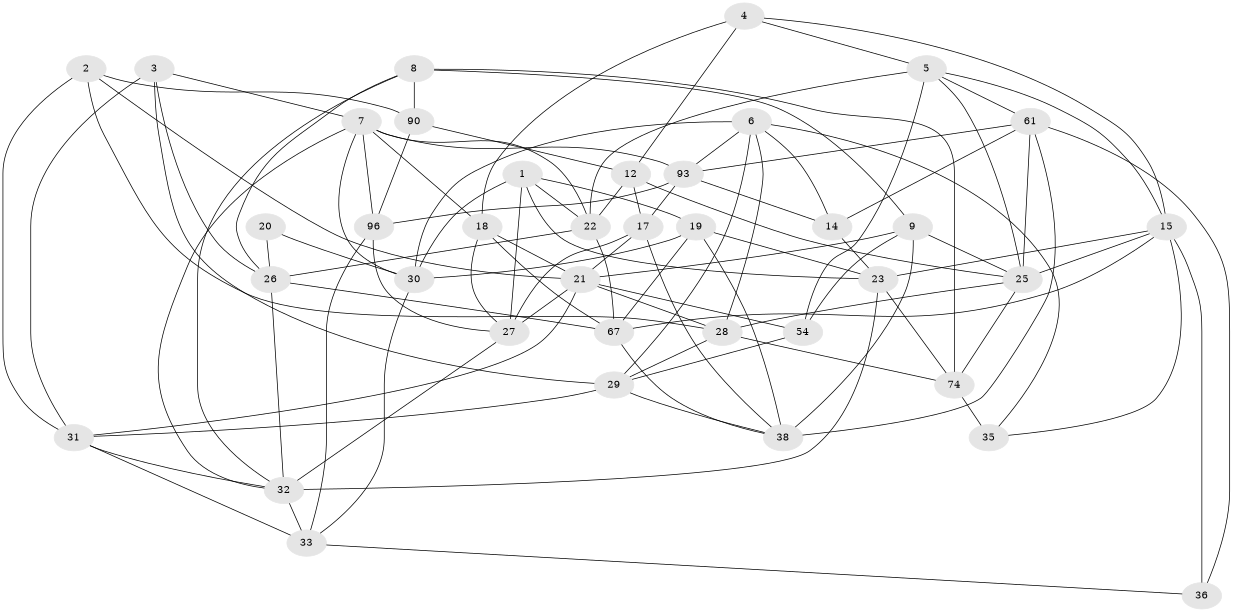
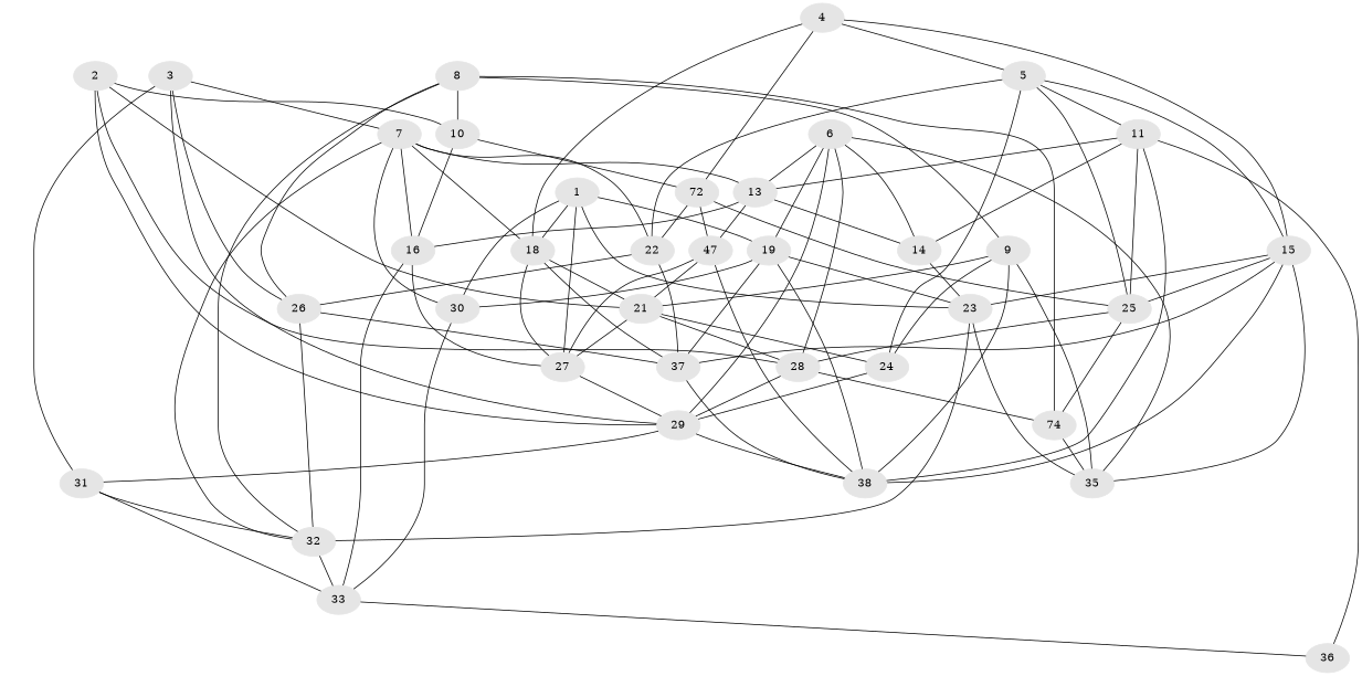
  graph {
    node [color=gray90 style=filled]
    edge [weight=1.0]
    1
    18
    19
    23
    27
    30
    21
-   37 [label=67]
+   37
    38
    35
    32
    33
    2
-   10 [label=90]
+   10
    28
    31
-   12
-   16 [label=96]
-   24 [label=54]
+   12 [label=72]
+   16
+   24
    29
    n21 [label=74]
    3
    7
    26
    22
-   13 [label=93]
+   13
    4
    5
    15
-   11 [label=61]
+   11
    25
-   17
+   17 [label=47]
    36
    14
    6
    8
    9
-   20
-   1 -- 22
+   1 -- 18
    1 -- 19 [weight=2.0]
    1 -- 23
    1 -- 27
    1 -- 30
    18 -- 27
    18 -- 21
    18 -- 37
    19 -- 23
    19 -- 30
    19 -- 37
    19 -- 38
-   23 -- n21
+   23 -- 35
    23 -- 32
-   27 -- 32
+   27 -- 29
    30 -- 33
    21 -- 27
    21 -- 28
-   21 -- 31
    21 -- 24 [weight=2.0]
    37 -- 38
    32 -- 33 [weight=2.0]
    33 -- 36
    2 -- 21
    2 -- 10
    2 -- 28
-   2 -- 31
+   2 -- 29
    10 -- 12 [weight=2.0]
    10 -- 16 [weight=2.0]
    28 -- 29
    28 -- n21
    31 -- 32
    31 -- 33
    12 -- 22
    12 -- 25
    12 -- 17
    16 -- 27
    16 -- 33
    24 -- 29
    29 -- 38
    29 -- 31
    n21 -- 35 [weight=2.0]
    3 -- 31
    3 -- 29
    3 -- 7
    3 -- 26
    7 -- 18
    7 -- 30
    7 -- 32
    7 -- 16
    7 -- 22 [weight=2.0]
    7 -- 13
    26 -- 37
    26 -- 32
    22 -- 37
    22 -- 26
    13 -- 16
    13 -- 17
    13 -- 14
    4 -- 18
    4 -- 12
    4 -- 5
    4 -- 15
    5 -- 24
    5 -- 22
    5 -- 15
    5 -- 11
    5 -- 25
    15 -- 23
    15 -- 37
    15 -- 35
    15 -- 25
-   15 -- 36 [weight=2.0]
+   15 -- 38 [weight=2.0]
    11 -- 38
    11 -- 13
    11 -- 25
    11 -- 36
    11 -- 14
    25 -- 28
    25 -- n21
    17 -- 27
    17 -- 21 [weight=2.0]
    17 -- 38
    14 -- 23
-   6 -- 30
+   6 -- 19
    6 -- 35
    6 -- 28
    6 -- 29
    6 -- 13
    6 -- 14
    8 -- 32
    8 -- 10
    8 -- n21 [weight=2.0]
    8 -- 26
    8 -- 9
    9 -- 21
    9 -- 38
-   9 -- 25
+   9 -- 35
    9 -- 24 [weight=2.0]
-   20 -- 30
-   20 -- 26
  }
